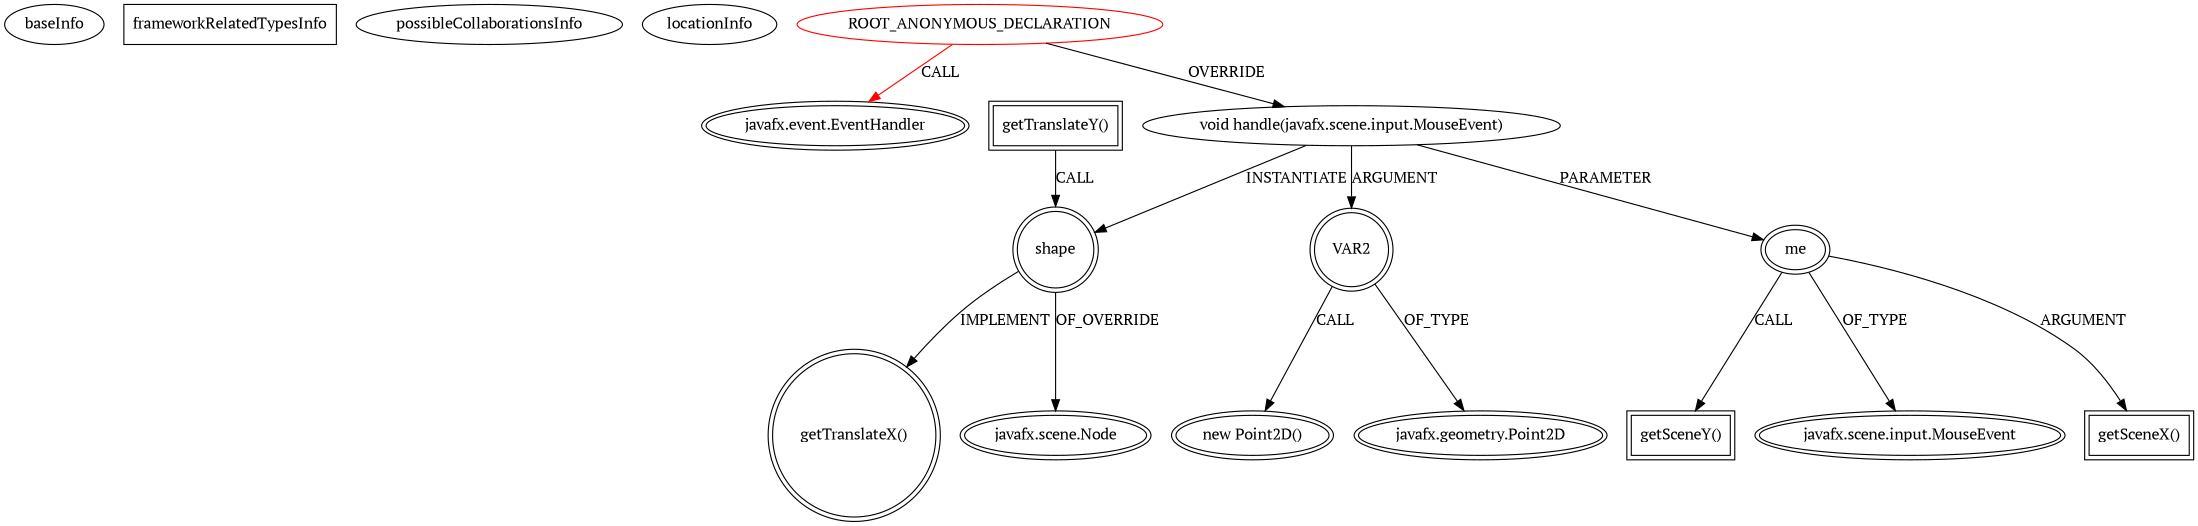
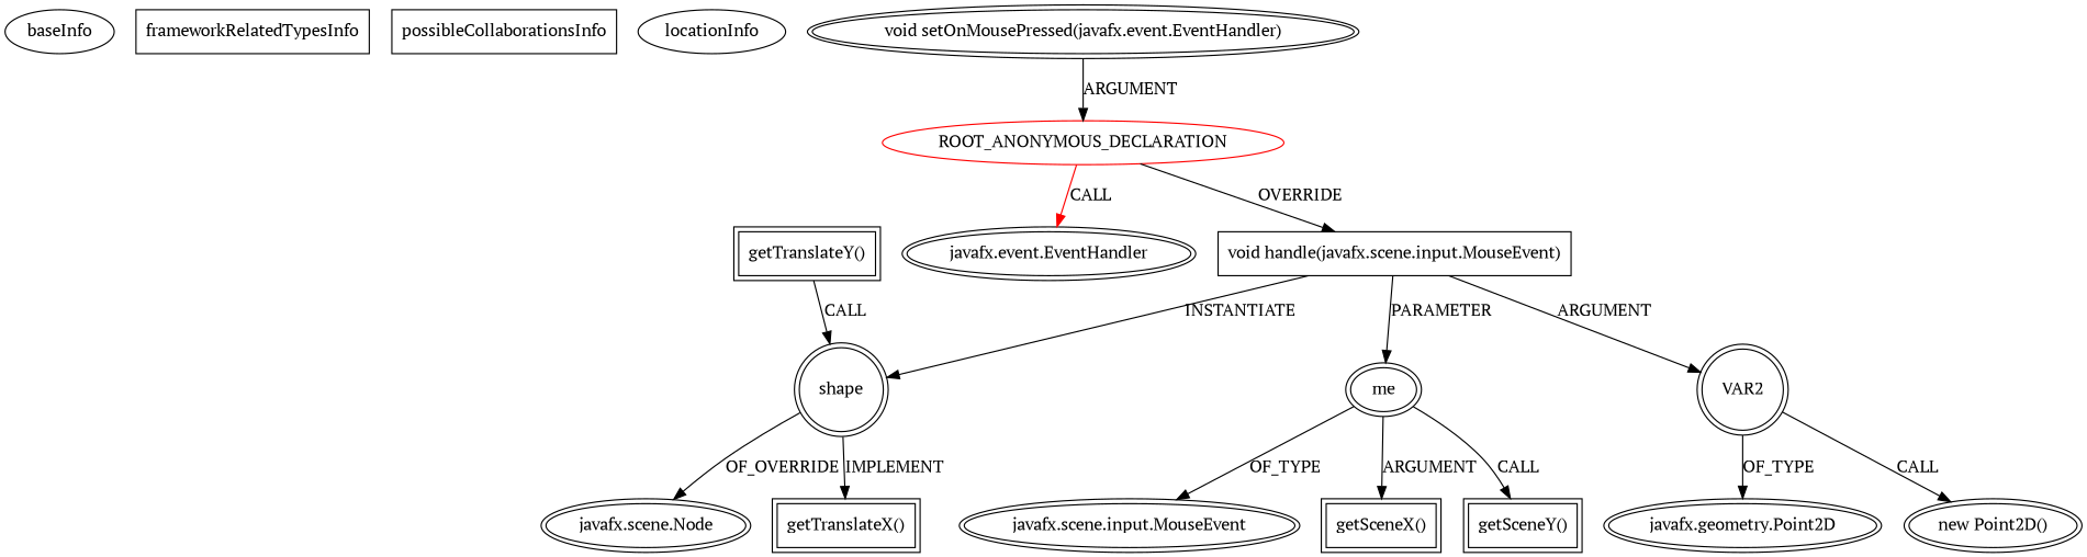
  digraph {
    fontname="PT Serif"
    node [fontname="PT Serif" isFrameworkType=true peripheries=2]
    edge [fontname="PT Serif"]
    baseInfo [category=extension_graph graphId=4810 isAnonymous=true possibleRelation=false isFrameworkType="" peripheries=""]
    frameworkRelatedTypesInfo [0="javafx.event.EventHandler" shape=box isFrameworkType="" peripheries=""]
-   possibleCollaborationsInfo [isFrameworkType="" peripheries=""]
+   possibleCollaborationsInfo [shape=box isFrameworkType="" peripheries=""]
    locationInfo [contextSignature="void activeDrag(javafx.scene.shape.Shape)" filePath="/wwtg99-POMA/POMA-master/src/cn/edu/suda/core/network/VisualNode.java" graphId=4810 projectName="wwtg99-POMA" isFrameworkType="" peripheries=""]
    n5 [color=red isFrameworkType=false label=ROOT_ANONYMOUS_DECLARATION vertexType=ROOT_ANONYMOUS_DECLARATION peripheries=""]
    n6 [label="javafx.event.EventHandler" vertexType=FRAMEWORK_INTERFACE_TYPE]
-   n7 [isFrameworkType=false label="void handle(javafx.scene.input.MouseEvent)" shape=ellipse vertexType=OVERRIDING_METHOD_DECLARATION peripheries=""]
+   n7 [isFrameworkType=false label="void handle(javafx.scene.input.MouseEvent)" shape=box vertexType=OVERRIDING_METHOD_DECLARATION peripheries=""]
    n8 [label=me vertexType=PARAMETER_DECLARATION]
    n9 [label=shape shape=circle vertexType=VARIABLE_EXPRESION]
    n10 [label=VAR2 shape=circle vertexType=VARIABLE_EXPRESION]
+   n11 [label="void setOnMousePressed(javafx.event.EventHandler)" vertexType=OUTSIDE_CALL]
    n12 [label="javafx.scene.Node" vertexType=FRAMEWORK_CLASS_TYPE]
    n13 [label="javafx.scene.input.MouseEvent" vertexType=FRAMEWORK_CLASS_TYPE]
    n14 [label="getSceneX()" shape=box vertexType=INSIDE_CALL]
    n15 [label="getSceneY()" shape=box vertexType=INSIDE_CALL]
-   n16 [label="getTranslateX()" shape=circle vertexType=INSIDE_CALL]
+   n16 [label="getTranslateX()" shape=box vertexType=INSIDE_CALL]
    n17 [label="javafx.geometry.Point2D" vertexType=FRAMEWORK_CLASS_TYPE]
    n18 [label="new Point2D()" vertexType=CONSTRUCTOR_CALL]
    n19 [label="getTranslateY()" shape=box vertexType=INSIDE_CALL]
    n5 -> n6 [color=red label=CALL]
    n5 -> n7 [label=OVERRIDE]
    n7 -> n8 [label=PARAMETER]
    n7 -> n9 [label=INSTANTIATE]
    n7 -> n10 [label=ARGUMENT]
    n8 -> n13 [label=OF_TYPE]
    n8 -> n14 [label=ARGUMENT]
    n8 -> n15 [label=CALL]
    n9 -> n12 [label=OF_OVERRIDE]
    n9 -> n16 [label=IMPLEMENT]
    n10 -> n17 [label=OF_TYPE]
    n10 -> n18 [label=CALL]
+   n11 -> n5 [label=ARGUMENT]
    n19 -> n9 [label=CALL]
  }
